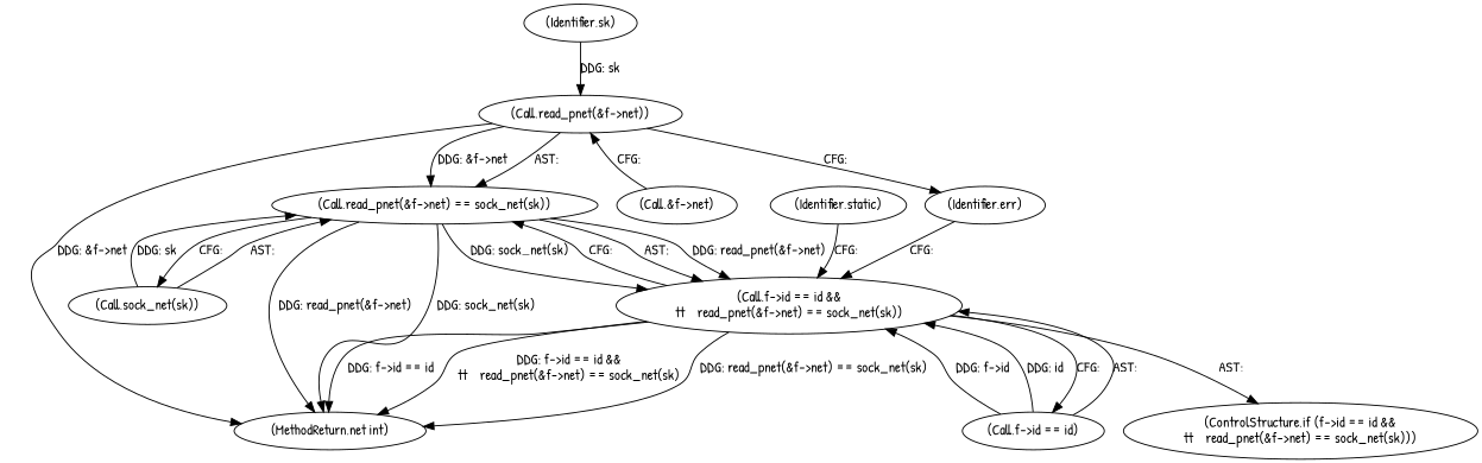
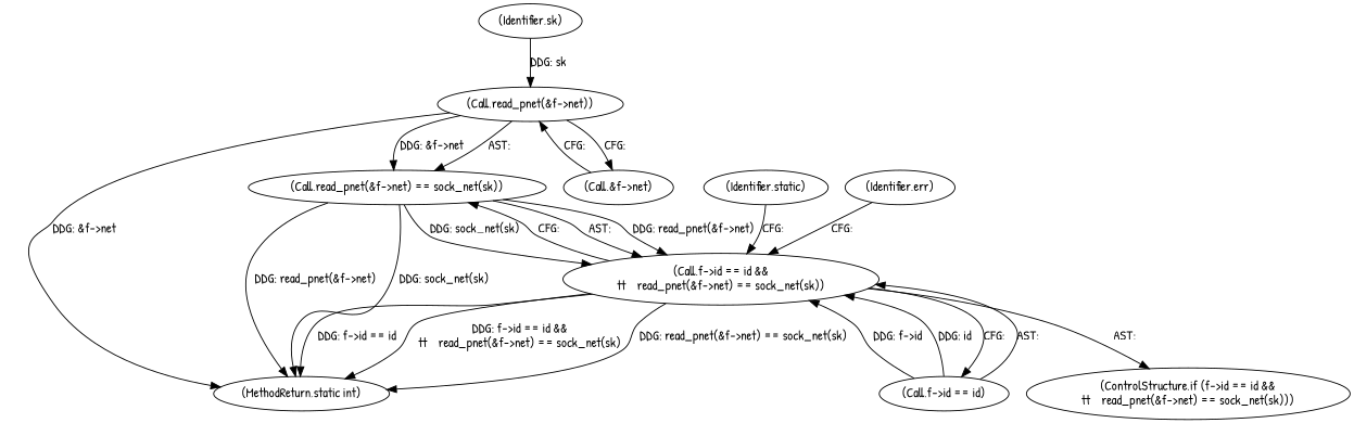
  digraph {
    fontname="Patrick Hand"
    node [fontname="Patrick Hand"]
    edge [fontname="Patrick Hand"]
    n1 [label="(Call,read_pnet(&f->net))"]
    n2 [label="(Call,read_pnet(&f->net) == sock_net(sk))"]
    n3 [label="(Call,&f->net)"]
-   n4 [label="(MethodReturn,net int)"]
+   n4 [label="(MethodReturn,static int)"]
    n5 [label="(Call,f->id == id &&\n\t\t    read_pnet(&f->net) == sock_net(sk))"]
-   n6 [label="(Call,sock_net(sk))"]
    n7 [label="(ControlStructure,if (f->id == id &&\n\t\t    read_pnet(&f->net) == sock_net(sk)))"]
    n8 [label="(Call,f->id == id)"]
    n9 [label="(Identifier,err)"]
    n10 [label="(Identifier,sk)"]
    n11 [label="(Identifier,static)"]
    n1 -> n2 [label="AST: "]
    n1 -> n2 [label="DDG: &f->net"]
-   n1 -> n9 [label="CFG: "]
+   n1 -> n3 [label="CFG: "]
    n1 -> n4 [label="DDG: &f->net"]
    n2 -> n4 [label="DDG: read_pnet(&f->net)"]
    n2 -> n4 [label="DDG: sock_net(sk)"]
    n2 -> n5 [label="AST: "]
    n2 -> n5 [label="DDG: read_pnet(&f->net)"]
    n2 -> n5 [label="DDG: sock_net(sk)"]
-   n2 -> n6 [label="CFG: "]
    n3 -> n1 [label="CFG: "]
    n5 -> n2 [label="CFG: "]
    n5 -> n4 [label="DDG: f->id == id"]
    n5 -> n4 [label="DDG: f->id == id &&\n\t\t    read_pnet(&f->net) == sock_net(sk)"]
    n5 -> n4 [label="DDG: read_pnet(&f->net) == sock_net(sk)"]
    n5 -> n7 [label="AST: "]
    n5 -> n8 [label="CFG: "]
-   n6 -> n2 [label="AST: "]
-   n6 -> n2 [label="DDG: sk"]
    n8 -> n5 [label="AST: "]
    n8 -> n5 [label="DDG: f->id"]
    n8 -> n5 [label="DDG: id"]
    n9 -> n5 [label="CFG: "]
    n10 -> n1 [label="DDG: sk"]
    n11 -> n5 [label="CFG: "]
  }
